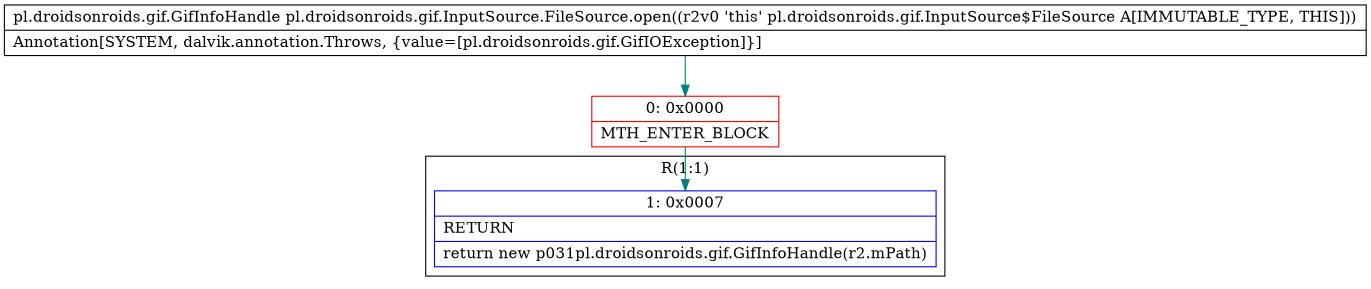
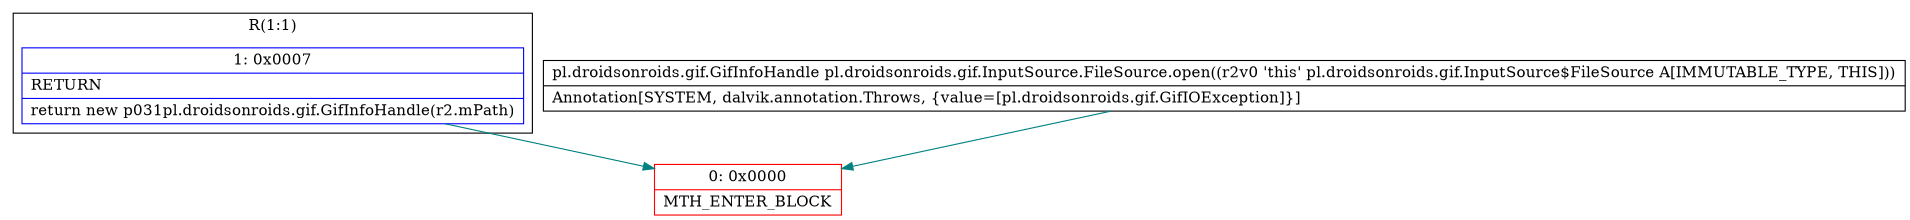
  digraph {
    node [shape=record]
    edge [color=teal]
    n1 [color=blue label="{1\:\ 0x0007|RETURN\l|return new p031pl.droidsonroids.gif.GifInfoHandle(r2.mPath)\l}"]
    n2 [color=red label="{0\:\ 0x0000|MTH_ENTER_BLOCK\l}"]
    n3 [label="{pl.droidsonroids.gif.GifInfoHandle pl.droidsonroids.gif.InputSource.FileSource.open((r2v0 'this' pl.droidsonroids.gif.InputSource$FileSource A[IMMUTABLE_TYPE, THIS]))  | Annotation[SYSTEM, dalvik.annotation.Throws, \{value=[pl.droidsonroids.gif.GifIOException]\}]\l}"]
    subgraph cluster_1 {
      label="R(1:1)"
      n1
    }
-   n2 -> n1
+   n1 -> n2
    n3 -> n2
  }
